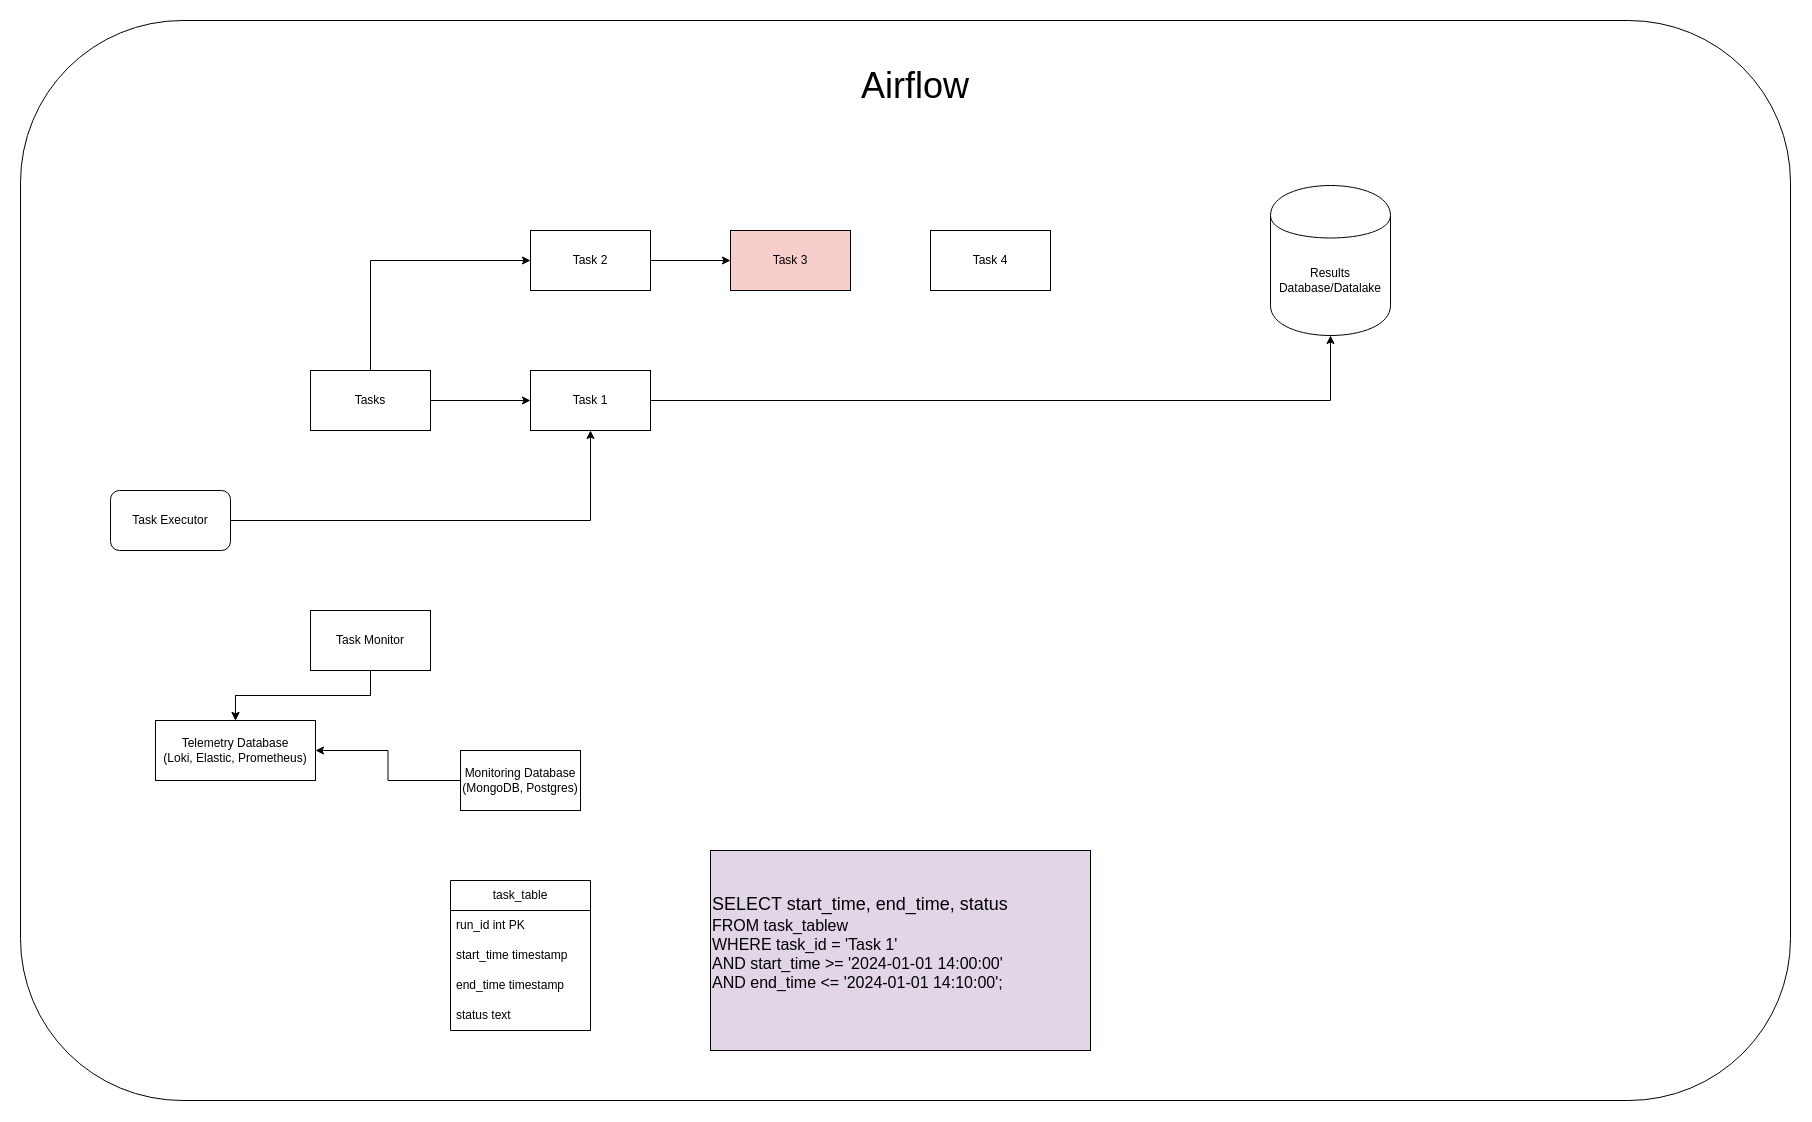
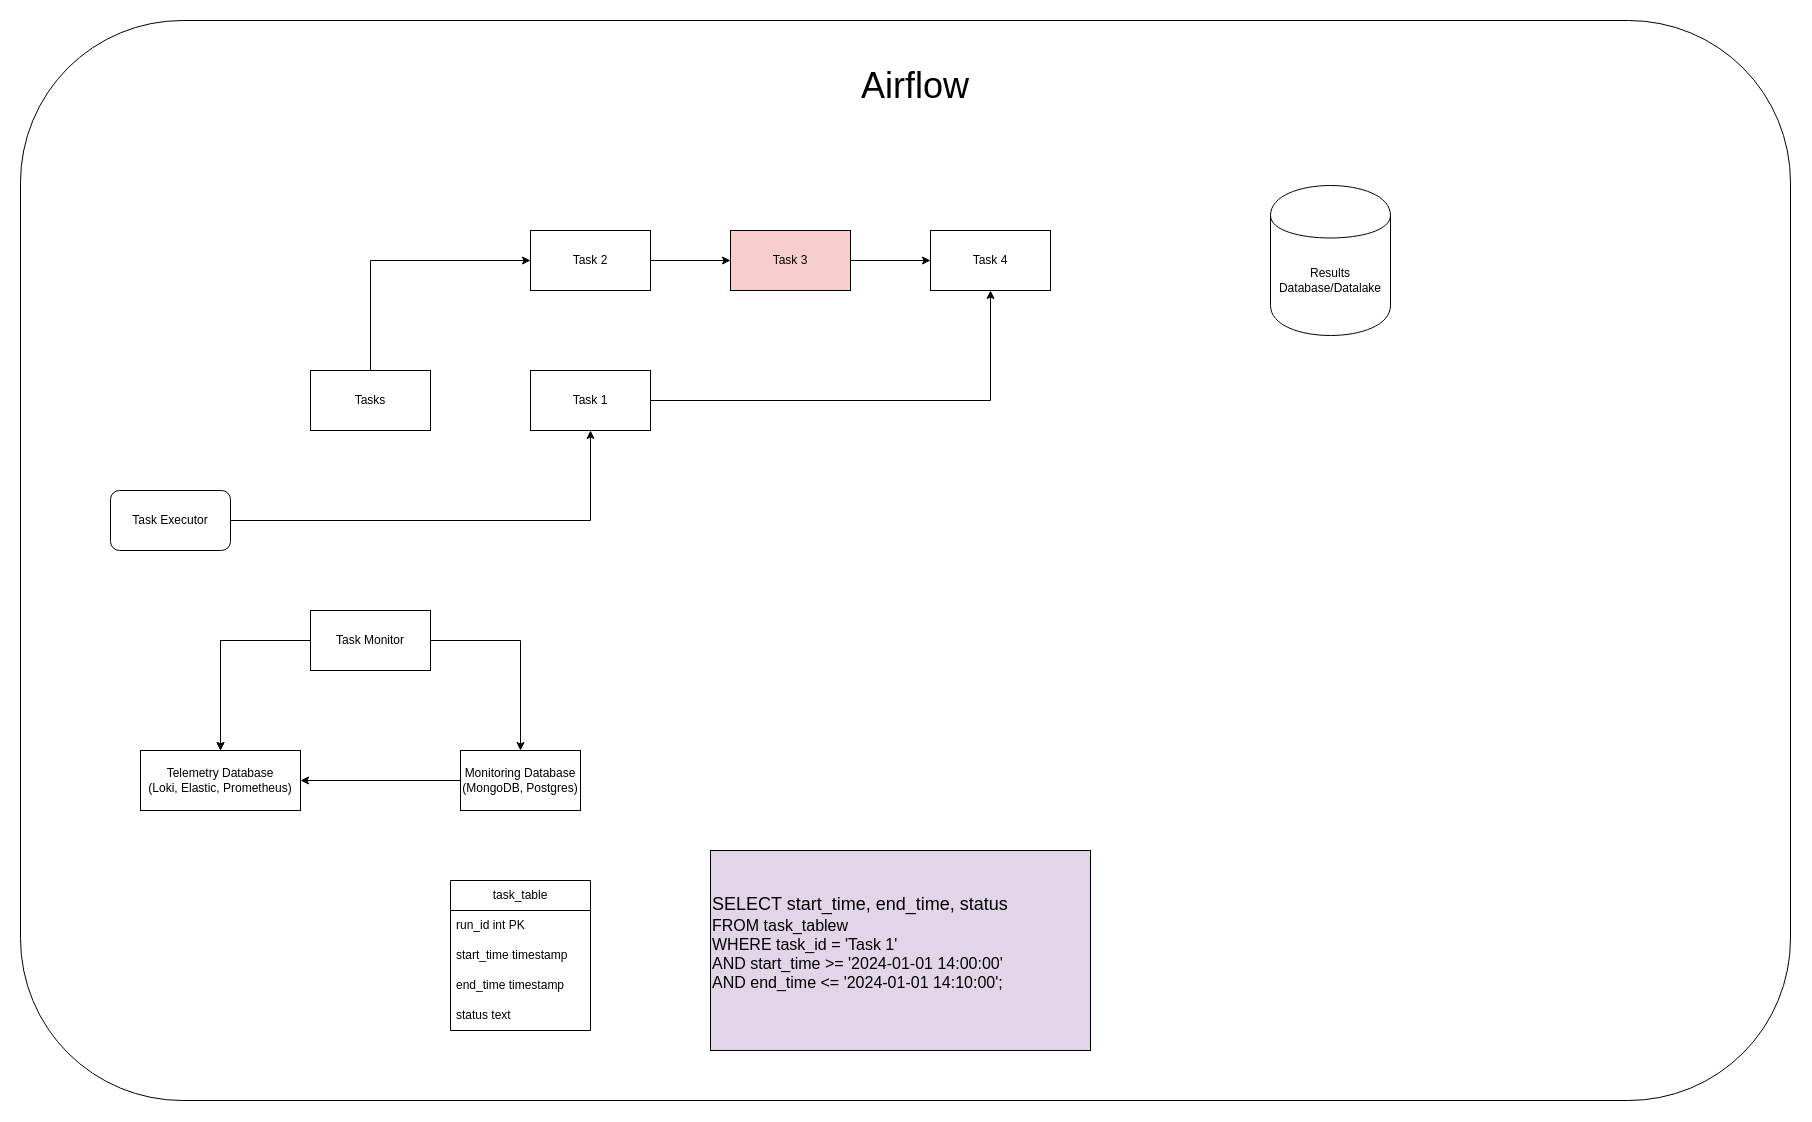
  <mxCell id="0" />
  <mxCell id="1" parent="0" />
  <mxCell id="2" value="" style="rounded=1;whiteSpace=wrap;html=1;" vertex="1" parent="1"><mxGeometry x="20" y="20" width="1770" height="1080" as="geometry" /></mxCell>
  <mxCell id="3" value="&lt;font style=&quot;font-size: 36px;&quot;&gt;Airflow&lt;/font&gt;" style="text;html=1;strokeColor=none;fillColor=none;align=center;verticalAlign=middle;whiteSpace=wrap;rounded=0;" vertex="1" parent="1"><mxGeometry x="885" y="70" width="60" height="30" as="geometry" /></mxCell>
  <mxCell id="4" value="" style="edgeStyle=orthogonalEdgeStyle;rounded=0;orthogonalLoop=1;jettySize=auto;html=1;" edge="1" parent="1" source="5" target="22"><mxGeometry relative="1" as="geometry" /></mxCell>
  <mxCell id="5" value="Task Executor" style="whiteSpace=wrap;html=1;rounded=1;" vertex="1" parent="1"><mxGeometry x="110" y="490" width="120" height="60" as="geometry" /></mxCell>
  <mxCell id="6" value="" style="edgeStyle=orthogonalEdgeStyle;rounded=0;orthogonalLoop=1;jettySize=auto;html=1;" edge="1" parent="1" source="9" target="10"><mxGeometry relative="1" as="geometry" /></mxCell>
  <mxCell id="7" value="" style="edgeStyle=orthogonalEdgeStyle;rounded=0;orthogonalLoop=1;jettySize=auto;html=1;" edge="1" parent="1" source="9" target="10"><mxGeometry relative="1" as="geometry" /></mxCell>
+ <mxCell id="8" value="" style="edgeStyle=orthogonalEdgeStyle;rounded=0;orthogonalLoop=1;jettySize=auto;html=1;" edge="1" parent="1" source="9" target="12"><mxGeometry relative="1" as="geometry" /></mxCell>
  <mxCell id="9" value="Task Monitor" style="rounded=0;whiteSpace=wrap;html=1;" vertex="1" parent="1"><mxGeometry x="310" y="610" width="120" height="60" as="geometry" /></mxCell>
- <mxCell id="10" value="Telemetry Database&lt;br&gt;(Loki, Elastic, Prometheus)" style="whiteSpace=wrap;html=1;rounded=0;" vertex="1" parent="1"><mxGeometry x="155" y="720" width="160" height="60" as="geometry" /></mxCell>
+ <mxCell id="10" value="Telemetry Database&lt;br&gt;(Loki, Elastic, Prometheus)" style="whiteSpace=wrap;html=1;rounded=0;" vertex="1" parent="1"><mxGeometry x="140" y="750" width="160" height="60" as="geometry" /></mxCell>
  <mxCell id="11" style="edgeStyle=orthogonalEdgeStyle;rounded=0;orthogonalLoop=1;jettySize=auto;html=1;" edge="1" parent="1" source="12" target="10"><mxGeometry relative="1" as="geometry" /></mxCell>
  <mxCell id="12" value="Monitoring Database&lt;br&gt;(MongoDB, Postgres)" style="whiteSpace=wrap;html=1;rounded=0;" vertex="1" parent="1"><mxGeometry x="460" y="750" width="120" height="60" as="geometry" /></mxCell>
  <mxCell id="13" value="task_table" style="swimlane;fontStyle=0;childLayout=stackLayout;horizontal=1;startSize=30;horizontalStack=0;resizeParent=1;resizeParentMax=0;resizeLast=0;collapsible=1;marginBottom=0;whiteSpace=wrap;html=1;" vertex="1" parent="1"><mxGeometry x="450" y="880" width="140" height="150" as="geometry" /></mxCell>
  <mxCell id="14" value="run_id int PK" style="text;strokeColor=none;fillColor=none;align=left;verticalAlign=middle;spacingLeft=4;spacingRight=4;overflow=hidden;points=[[0,0.5],[1,0.5]];portConstraint=eastwest;rotatable=0;whiteSpace=wrap;html=1;" vertex="1" parent="13"><mxGeometry y="30" width="140" height="30" as="geometry" /></mxCell>
  <mxCell id="15" value="start_time timestamp" style="text;strokeColor=none;fillColor=none;align=left;verticalAlign=middle;spacingLeft=4;spacingRight=4;overflow=hidden;points=[[0,0.5],[1,0.5]];portConstraint=eastwest;rotatable=0;whiteSpace=wrap;html=1;" vertex="1" parent="13"><mxGeometry y="60" width="140" height="30" as="geometry" /></mxCell>
  <mxCell id="16" value="end_time timestamp" style="text;strokeColor=none;fillColor=none;align=left;verticalAlign=middle;spacingLeft=4;spacingRight=4;overflow=hidden;points=[[0,0.5],[1,0.5]];portConstraint=eastwest;rotatable=0;whiteSpace=wrap;html=1;" vertex="1" parent="13"><mxGeometry y="90" width="140" height="30" as="geometry" /></mxCell>
  <mxCell id="17" value="status text" style="text;strokeColor=none;fillColor=none;align=left;verticalAlign=middle;spacingLeft=4;spacingRight=4;overflow=hidden;points=[[0,0.5],[1,0.5]];portConstraint=eastwest;rotatable=0;whiteSpace=wrap;html=1;" vertex="1" parent="13"><mxGeometry y="120" width="140" height="30" as="geometry" /></mxCell>
- <mxCell id="18" value="" style="edgeStyle=orthogonalEdgeStyle;rounded=0;orthogonalLoop=1;jettySize=auto;html=1;" edge="1" parent="1" source="20" target="22"><mxGeometry relative="1" as="geometry" /></mxCell>
  <mxCell id="19" value="" style="edgeStyle=orthogonalEdgeStyle;rounded=0;orthogonalLoop=1;jettySize=auto;html=1;" edge="1" parent="1" source="20" target="24"><mxGeometry relative="1" as="geometry"><Array as="points"><mxPoint x="370" y="260" /></Array></mxGeometry></mxCell>
  <mxCell id="20" value="Tasks" style="whiteSpace=wrap;html=1;rounded=0;" vertex="1" parent="1"><mxGeometry x="310" y="370" width="120" height="60" as="geometry" /></mxCell>
- <mxCell id="21" style="edgeStyle=orthogonalEdgeStyle;rounded=0;orthogonalLoop=1;jettySize=auto;html=1;entryX=0.5;entryY=1;entryDx=0;entryDy=0;" edge="1" parent="1" source="22" target="28"><mxGeometry relative="1" as="geometry" /></mxCell>
+ <mxCell id="21" style="edgeStyle=orthogonalEdgeStyle;rounded=0;orthogonalLoop=1;jettySize=auto;html=1;" edge="1" parent="1" source="22" target="27"><mxGeometry relative="1" as="geometry" /></mxCell>
  <mxCell id="22" value="Task 1" style="whiteSpace=wrap;html=1;rounded=0;" vertex="1" parent="1"><mxGeometry x="530" y="370" width="120" height="60" as="geometry" /></mxCell>
  <mxCell id="23" value="" style="edgeStyle=orthogonalEdgeStyle;rounded=0;orthogonalLoop=1;jettySize=auto;html=1;" edge="1" parent="1" source="24" target="26"><mxGeometry relative="1" as="geometry" /></mxCell>
  <mxCell id="24" value="Task 2" style="whiteSpace=wrap;html=1;rounded=0;" vertex="1" parent="1"><mxGeometry x="530" y="230" width="120" height="60" as="geometry" /></mxCell>
+ <mxCell id="25" value="" style="edgeStyle=orthogonalEdgeStyle;rounded=0;orthogonalLoop=1;jettySize=auto;html=1;" edge="1" parent="1" source="26" target="27"><mxGeometry relative="1" as="geometry" /></mxCell>
  <mxCell id="26" value="Task 3" style="whiteSpace=wrap;html=1;rounded=0;fillColor=#f8cecc;" vertex="1" parent="1"><mxGeometry x="730" y="230" width="120" height="60" as="geometry" /></mxCell>
  <mxCell id="27" value="Task 4" style="whiteSpace=wrap;html=1;rounded=0;" vertex="1" parent="1"><mxGeometry x="930" y="230" width="120" height="60" as="geometry" /></mxCell>
  <mxCell id="28" value="Results Database/Datalake" style="shape=cylinder;whiteSpace=wrap;html=1;boundedLbl=1;backgroundOutline=1;" vertex="1" parent="1"><mxGeometry x="1270" y="185" width="120" height="150" as="geometry" /></mxCell>
  <mxCell id="29" value="&lt;div&gt;&lt;font style=&quot;font-size: 18px;&quot;&gt;SELECT start_time, end_time, status&lt;/font&gt;&lt;/div&gt;&lt;div&gt;&lt;font size=&quot;3&quot;&gt;FROM task_tablew&lt;/font&gt;&lt;/div&gt;&lt;div&gt;&lt;font size=&quot;3&quot;&gt;WHERE task_id = 'Task 1'&lt;/font&gt;&lt;/div&gt;&lt;div&gt;&lt;font size=&quot;3&quot;&gt;AND start_time &amp;gt;= '2024-01-01 14:00:00'&lt;/font&gt;&lt;/div&gt;&lt;div&gt;&lt;font size=&quot;3&quot;&gt;AND end_time &amp;lt;= '2024-01-01 14:10:00';&lt;/font&gt;&lt;/div&gt;&lt;div&gt;&lt;br&gt;&lt;/div&gt;" style="rounded=0;whiteSpace=wrap;html=1;align=left;fillColor=#e1d5e7;" vertex="1" parent="1"><mxGeometry x="710" y="850" width="380" height="200" as="geometry" /></mxCell>
